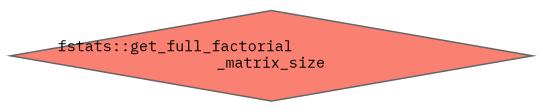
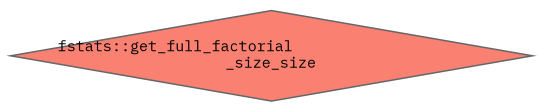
  digraph {
    rankdir=LR
    fontname="IBM Plex Mono"
-   n1 [color=grey40 fillcolor=salmon fontname="IBM Plex Mono" fontsize=10 height=0.2 label="fstats::get_full_factorial\l_matrix_size" shape=diamond style=filled width=0.4]
+   n1 [color=grey40 fillcolor=salmon fontname="IBM Plex Mono" fontsize=10 height=0.2 label="fstats::get_full_factorial\l_size_size" shape=diamond style=filled width=0.4]
  }
